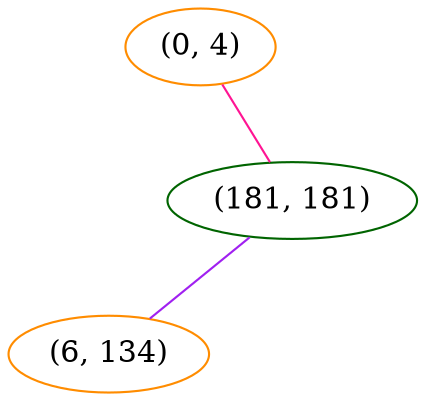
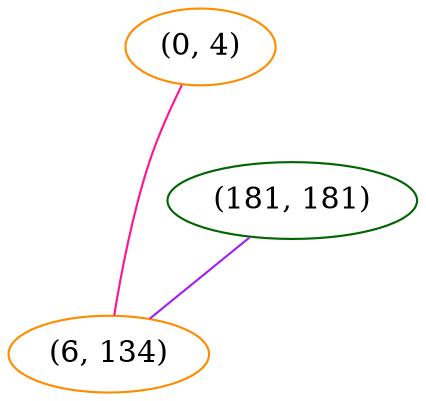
  graph {
    node [color=darkorange]
    n1 [label="(0, 4)"]
    "(6, 134)"
    "(181, 181)" [color=darkgreen]
-   n1 -- "(181, 181)" [color=deeppink weight=4]
+   n1 -- "(6, 134)" [color=deeppink weight=4]
    "(181, 181)" -- "(6, 134)" [color=purple weight=2]
  }
